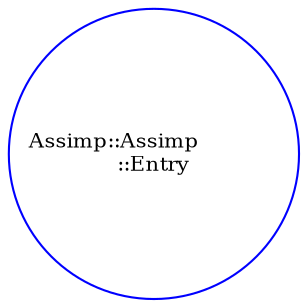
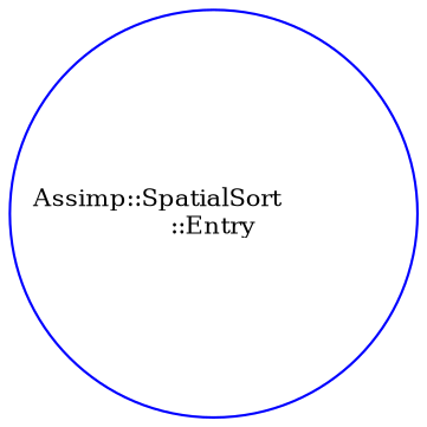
  digraph {
    rankdir=LR
    fontname="DejaVu Serif"
-   n1 [color=blue fillcolor=white fontname="DejaVu Serif" fontsize=10 height=0.2 label="Assimp::Assimp\l::Entry" shape=circle style=filled width=0.4]
+   n1 [color=blue fillcolor=white fontname="DejaVu Serif" fontsize=10 height=0.2 label="Assimp::SpatialSort\l::Entry" shape=circle style=filled width=0.4]
  }
